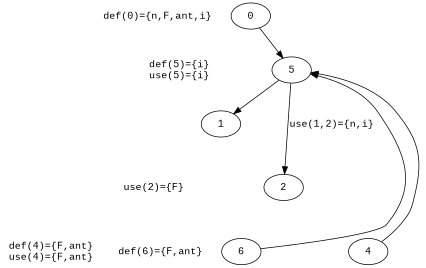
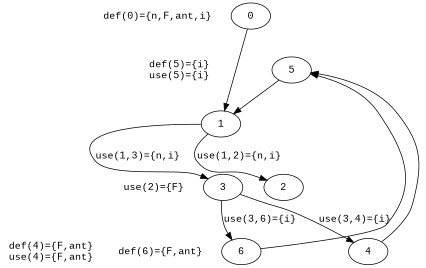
  digraph {
    fontname="Liberation Mono"
    node [fontname="Liberation Mono"]
    edge [fontname="Liberation Mono"]
    n1 [fontsize=14 label="def(5)={i}\nuse(5)={i}" shape=plaintext]
    n2 [fontsize=14 label="def(4)={F,ant}\nuse(4)={F,ant}" shape=plaintext]
    n3 [fontsize=14 label="use(2)={F}" shape=plaintext]
    n4 [fontsize=14 label="def(6)={F,ant}" shape=plaintext]
    n5 [fontsize=14 label="def(0)={n,F,ant,i}" shape=plaintext]
    n6 [label=5]
    n7 [label=4]
    n8 [label=2]
    n9 [label=6]
    n10 [label=0]
    n11 [label=1]
+   n12 [label=3]
    subgraph sub_1 {
      n1
      n2
      n3
      n4
      n5
    }
    subgraph sub_2 {
      rank=same
      n1
      n6
    }
    subgraph sub_3 {
      rank=same
      n2
      n7
    }
    subgraph sub_4 {
      rank=same
      n3
      n8
    }
    subgraph sub_5 {
      rank=same
      n4
      n9
    }
    subgraph sub_6 {
      rank=same
      n5
      n10
    }
    n6 -> n11
    n7 -> n6
    n9 -> n6
-   n10 -> n6
-   n6 -> n8 [fontsize=14 label="use(1,2)={n,i}"]
+   n10 -> n11
+   n11 -> n8 [fontsize=14 label="use(1,2)={n,i}"]
+   n11 -> n12 [fontsize=14 label="use(1,3)={n,i}"]
+   n12 -> n7 [fontsize=14 label="use(3,4)={i}"]
+   n12 -> n9 [fontsize=14 label="use(3,6)={i}"]
  }
